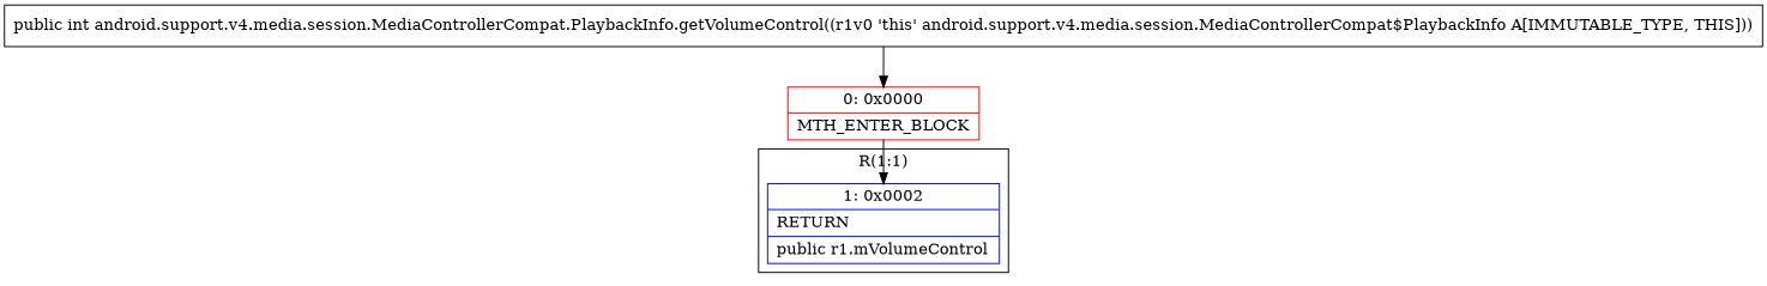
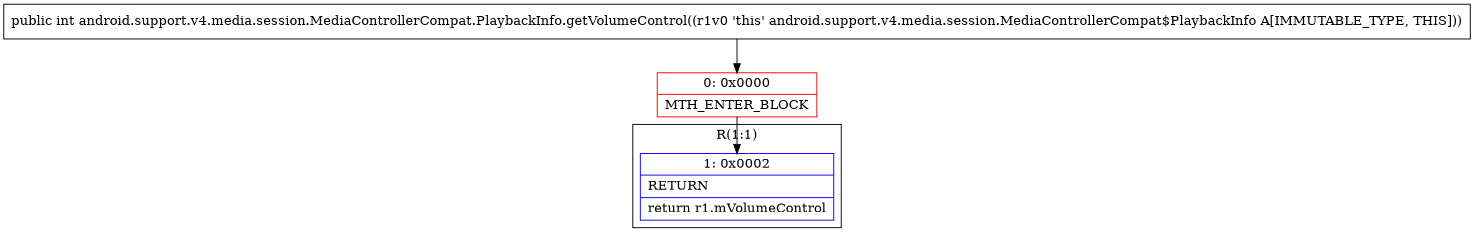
  digraph {
    node [shape=record]
-   n1 [color=blue label="{1\:\ 0x0002|RETURN\l|public r1.mVolumeControl\l}"]
+   n1 [color=blue label="{1\:\ 0x0002|RETURN\l|return r1.mVolumeControl\l}"]
    n2 [color=red label="{0\:\ 0x0000|MTH_ENTER_BLOCK\l}"]
    n3 [label="{public int android.support.v4.media.session.MediaControllerCompat.PlaybackInfo.getVolumeControl((r1v0 'this' android.support.v4.media.session.MediaControllerCompat$PlaybackInfo A[IMMUTABLE_TYPE, THIS])) }"]
    subgraph cluster_1 {
      label="R(1:1)"
      n1
    }
    n2 -> n1
    n3 -> n2
  }
